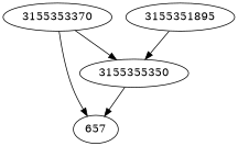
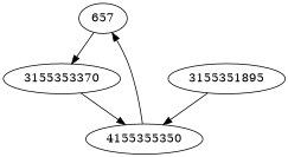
  strict digraph {
    657
    3155353370
-   3155355350
+   3155355350 [label=4155355350]
    n4 [label=3155351895]
-   3155353370 -> 657
+   657 -> 3155353370
    3155353370 -> 3155355350
    3155355350 -> 657
    n4 -> 3155355350
  }
